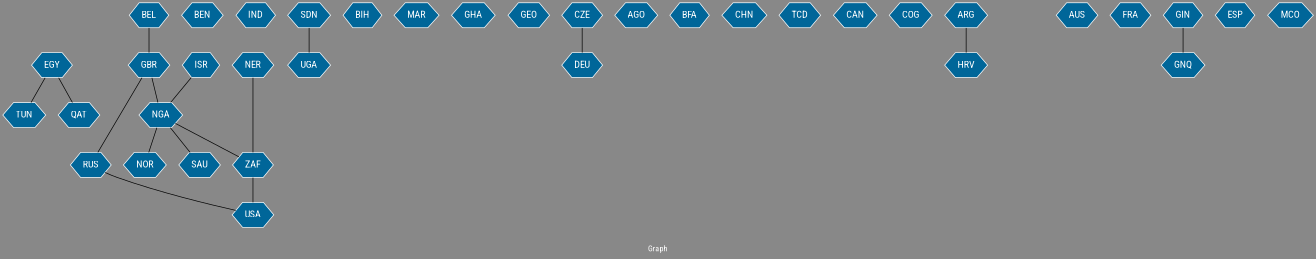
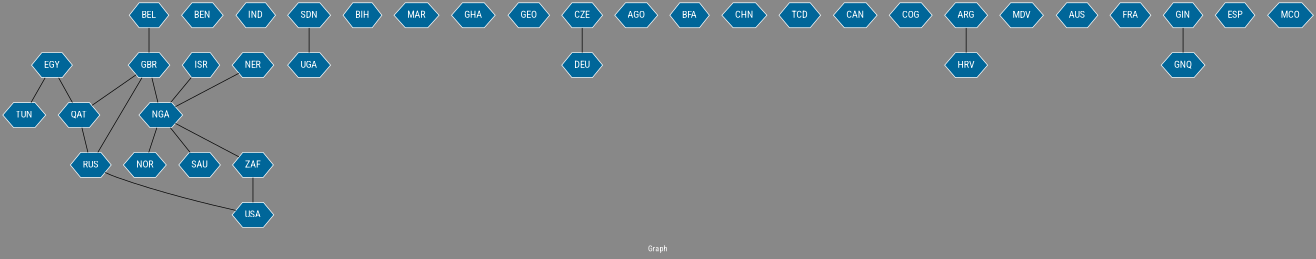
  graph {
    bgcolor="#888888"
    fontcolor=white
    fontname="Roboto Condensed"
    fontsize=12
    label="Graph"
    node [color=white fillcolor="#006699" fontcolor=white fontname="Roboto Condensed" shape=hexagon style=filled]
    edge [arrowhead=open color=black fontcolor=white fontname="Roboto Condensed" fontsize=12 weight=1]
    n1 [label=NGA]
    n2 [label=ZAF]
    n3 [label=NOR]
    n4 [label=SAU]
    n5 [label=USA]
    n6 [label=BEN]
    n7 [label=IND]
    n8 [label=GBR]
    n9 [label=QAT]
    n10 [label=RUS]
    n11 [label=SDN]
    n12 [label=UGA]
    n13 [label=BIH]
    n14 [label=MAR]
    n15 [label=EGY]
    n16 [label=TUN]
    n17 [label=GHA]
    n18 [label=GEO]
    n19 [label=DEU]
    n20 [label=CZE]
    n21 [label=AGO]
    n22 [label=BFA]
    n23 [label=NER]
    n24 [label=CHN]
    n25 [label=TCD]
    n26 [label=CAN]
    n27 [label=COG]
    n28 [label=HRV]
    n29 [label=ARG]
+   n30 [label=MDV]
    n31 [label=AUS]
    n32 [label=FRA]
    n33 [label=GIN]
    n34 [label=GNQ]
    n35 [label=BEL]
    n36 [label=ISR]
    n37 [label=ESP]
    n38 [label=MCO]
    n1 -- n2
    n1 -- n3 [weight=2]
    n1 -- n4
    n2 -- n5 [weight=12]
    n8 -- n1 [weight=4]
+   n8 -- n9
    n8 -- n10
+   n9 -- n10
    n10 -- n5
    n11 -- n12
    n15 -- n9
    n15 -- n16
    n20 -- n19
-   n23 -- n2
+   n23 -- n1
    n29 -- n28
    n33 -- n34
    n35 -- n8
    n36 -- n1
  }
